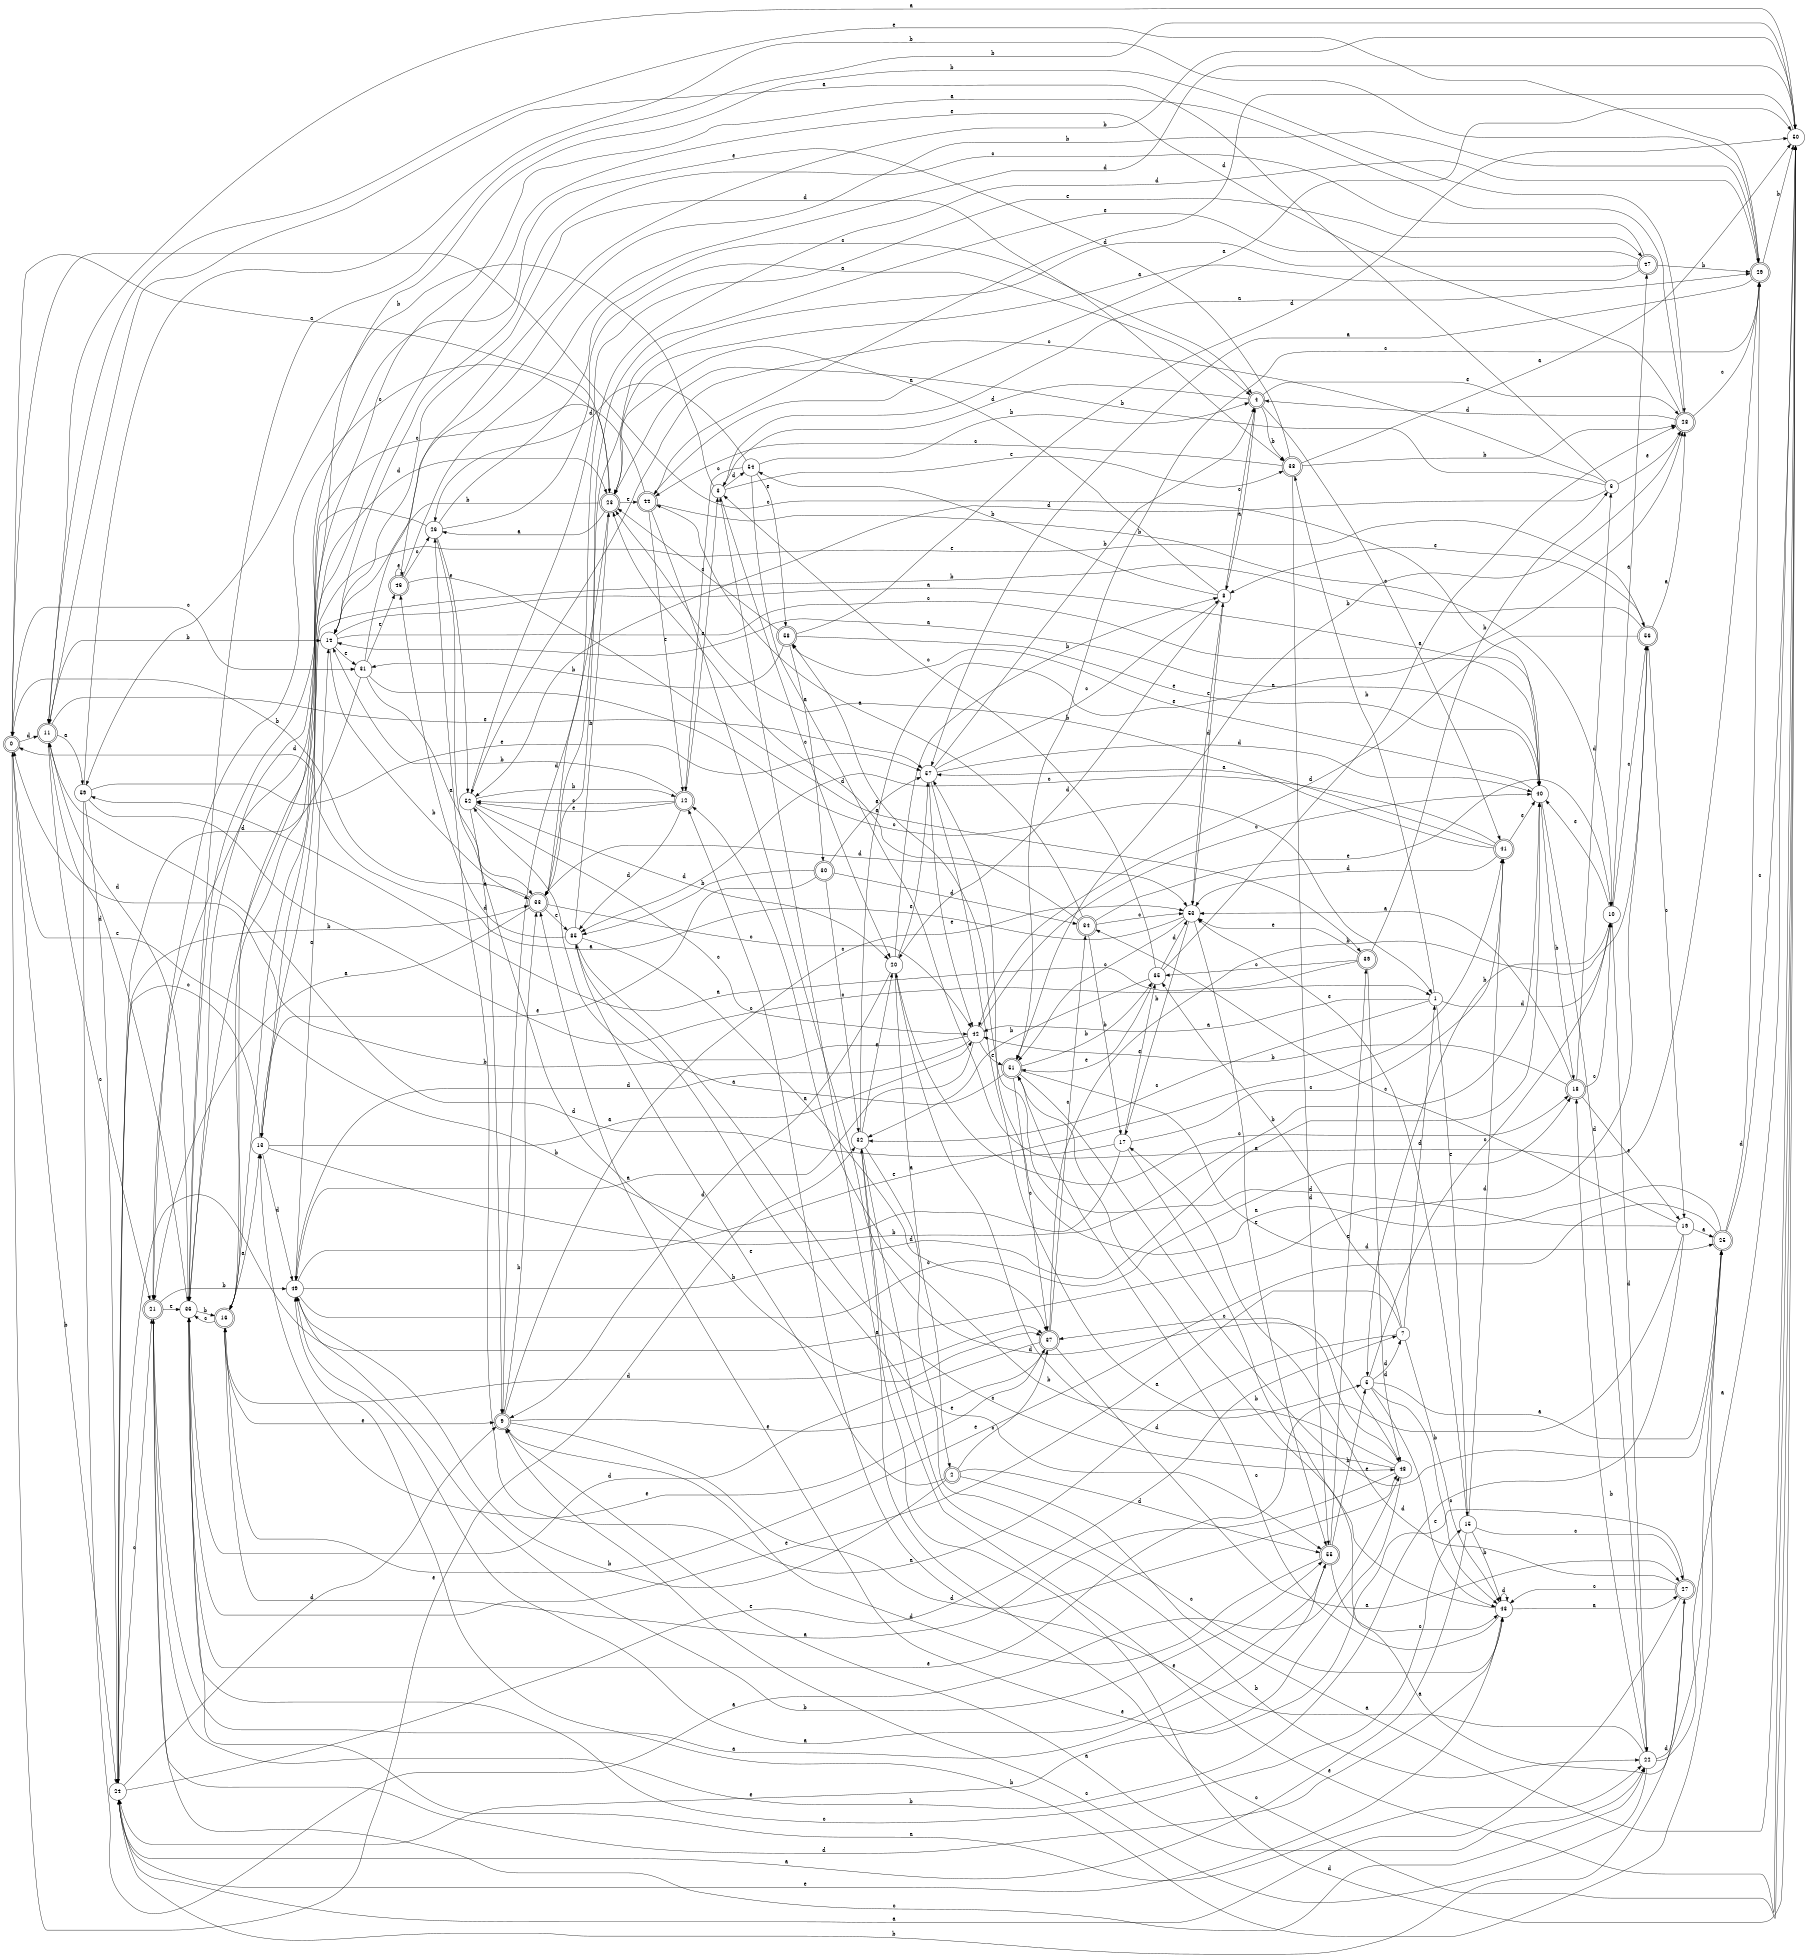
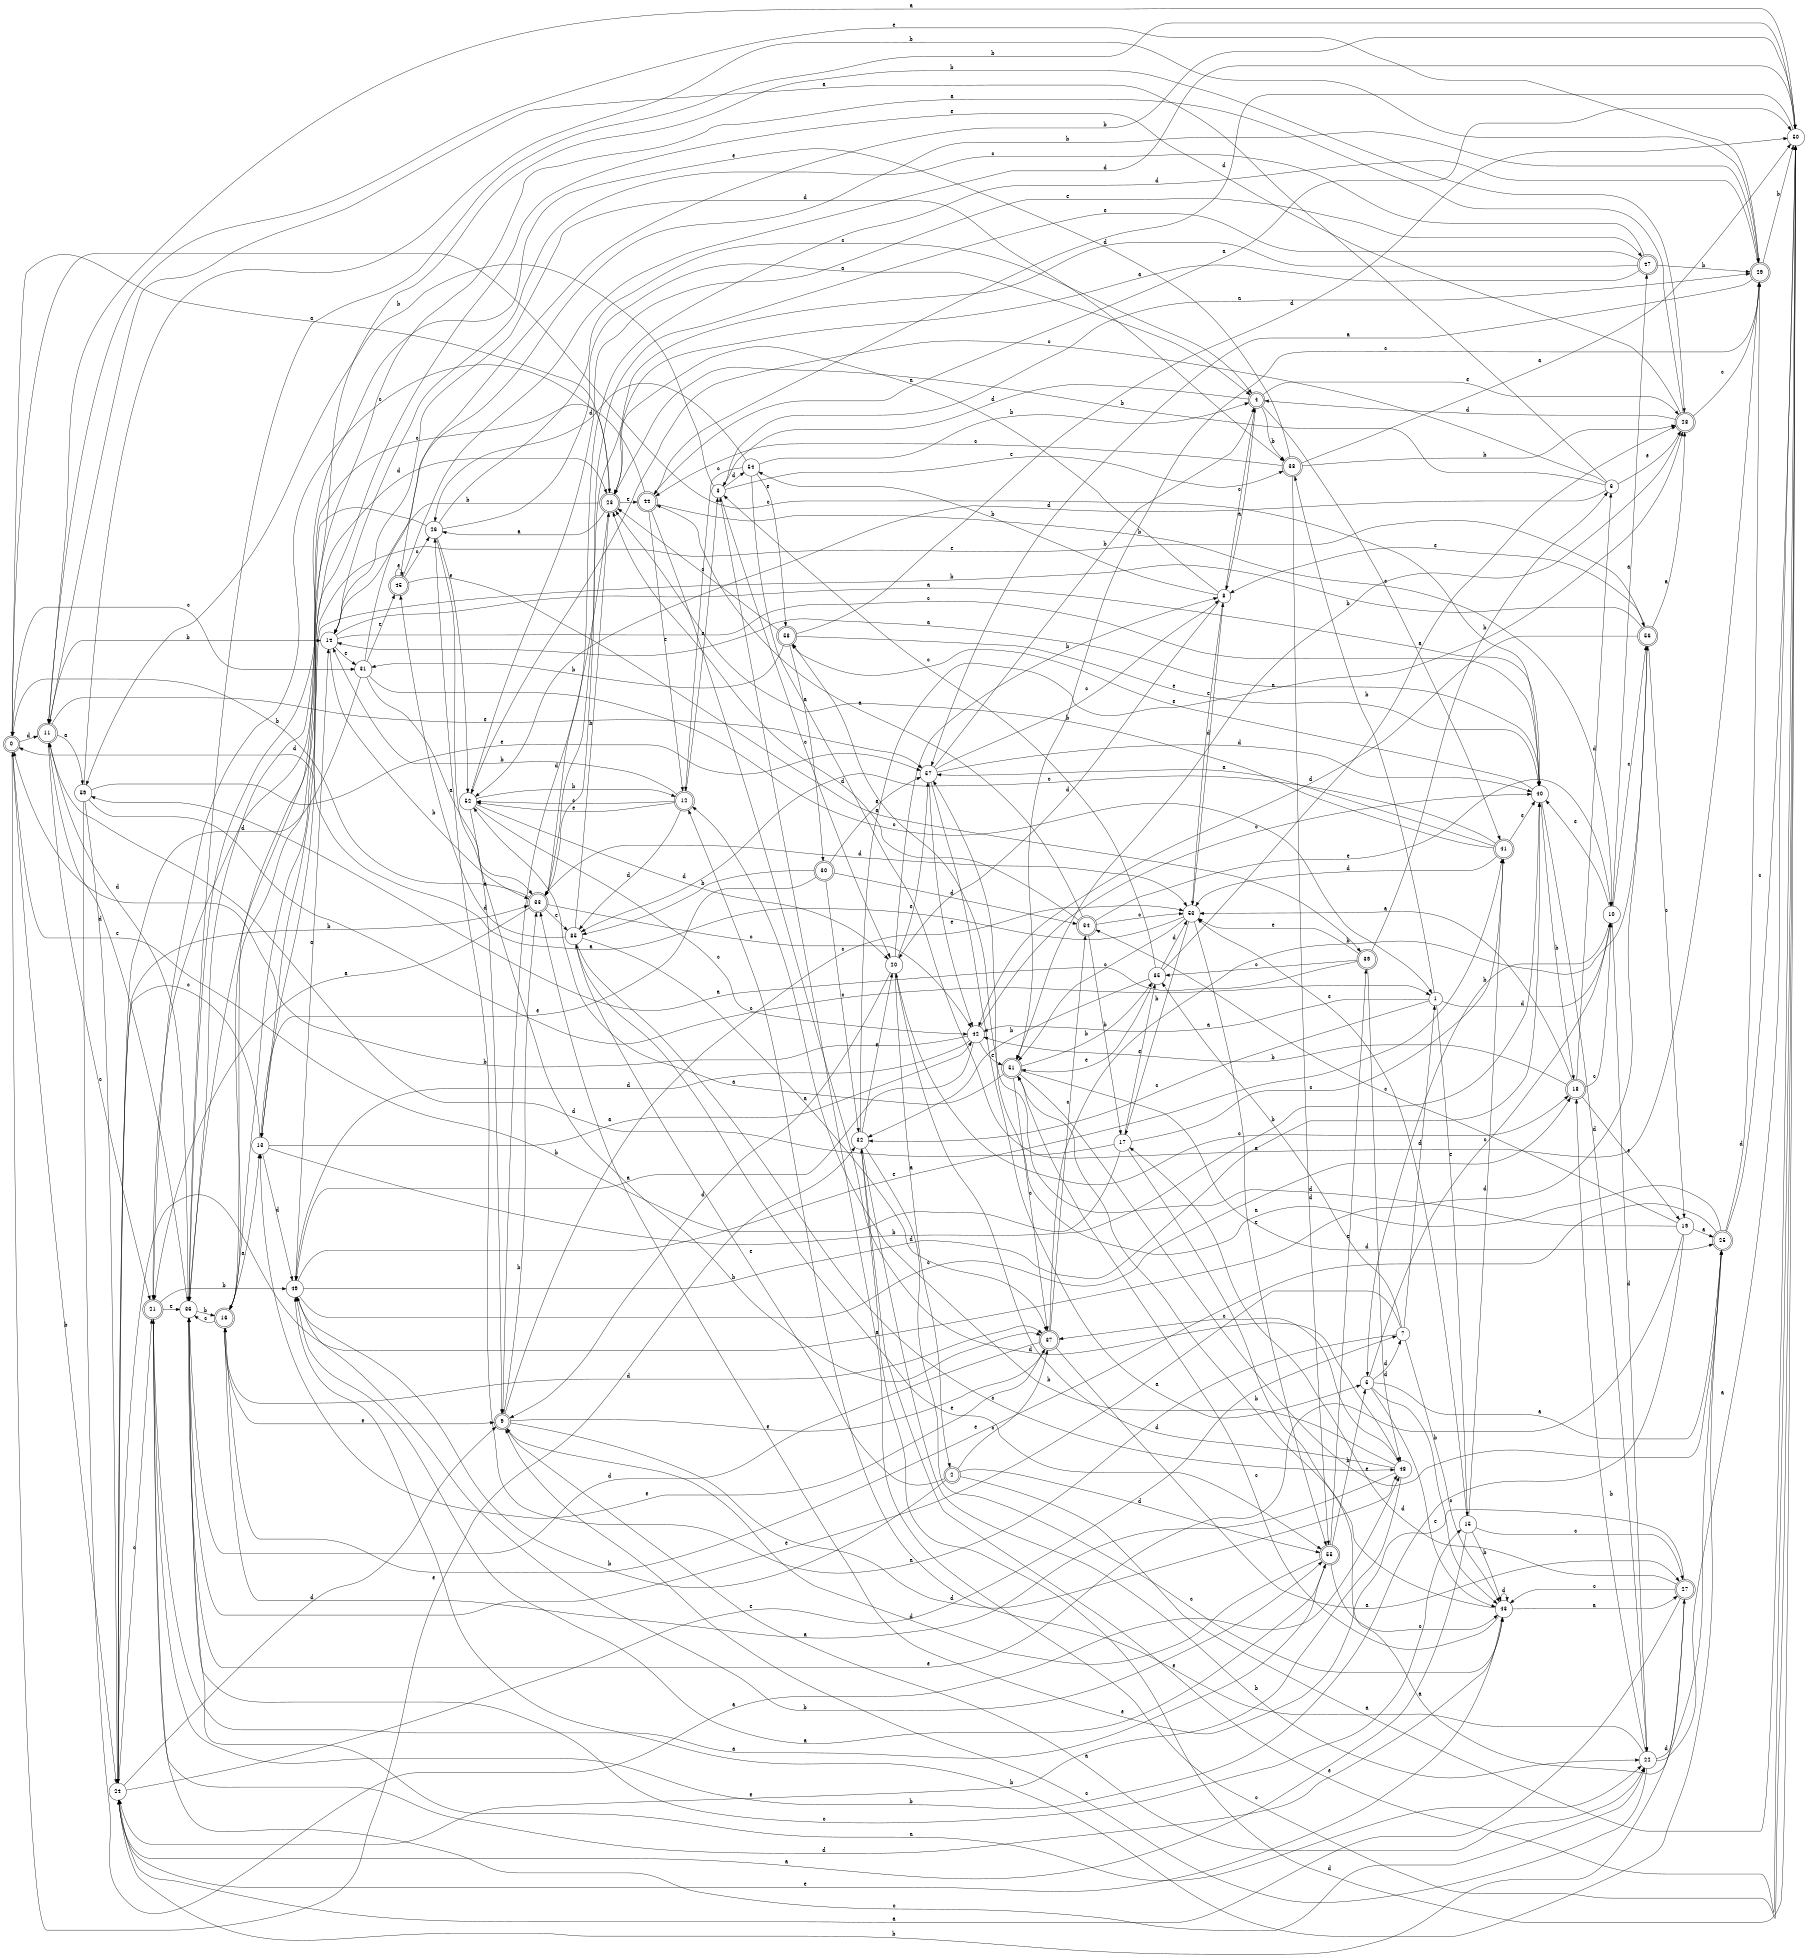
  digraph {
    rankdir=LR
    node [color=black fillcolor=white shape=circle style=filled]
    n1 [label=0 shape=doublecircle style="rounded,filled"]
    n2 [label=11 shape=doublecircle style="rounded,filled"]
    n3 [label=23 shape=doublecircle style="rounded,filled"]
    n4 [label=24]
    n5 [label=31]
    n6 [label=32]
    n7 [label=59]
    n8 [label=36]
    n9 [label=14]
    n10 [label=21 shape=doublecircle style="rounded,filled"]
    n11 [label=57]
    n12 [label=26]
    n13 [label=9 shape=doublecircle style="rounded,filled"]
    n14 [label=44 shape=doublecircle style="rounded,filled"]
    n15 [label=7]
    n16 [label=33 shape=doublecircle style="rounded,filled"]
    n17 [label=56 shape=doublecircle style="rounded,filled"]
    n18 [label=1]
    n19 [label=29 shape=doublecircle style="rounded,filled"]
-   n20 [label=46 shape=doublecircle style="rounded,filled"]
+   n20 [label=45 shape=doublecircle style="rounded,filled"]
    n21 [label=50]
    n22 [label=20]
    n23 [label=28 shape=doublecircle style="rounded,filled"]
    n24 [label=43]
    n25 [label=22]
    n26 [label=10]
    n27 [label=15]
    n28 [label=38 shape=doublecircle style="rounded,filled"]
    n29 [label=42]
    n30 [label=5]
    n31 [label=40]
    n32 [label=47 shape=doublecircle style="rounded,filled"]
    n33 [label=41 shape=doublecircle style="rounded,filled"]
    n34 [label=53]
    n35 [label=27 shape=doublecircle style="rounded,filled"]
    n36 [label=55 shape=doublecircle style="rounded,filled"]
    n37 [label=49]
    n38 [label=51 shape=doublecircle style="rounded,filled"]
    n39 [label=2 shape=doublecircle style="rounded,filled"]
    n40 [label=37 shape=doublecircle style="rounded,filled"]
    n41 [label=85]
    n42 [label=13]
    n43 [label=34 shape=doublecircle style="rounded,filled"]
    n44 [label=48]
    n45 [label=18 shape=doublecircle style="rounded,filled"]
    n46 [label=3]
    n47 [label=39 shape=doublecircle style="rounded,filled"]
    n48 [label=54]
    n49 [label=8]
    n50 [label=4 shape=doublecircle style="rounded,filled"]
    n51 [label=12 shape=doublecircle style="rounded,filled"]
    n52 [label=58 shape=doublecircle style="rounded,filled"]
    n53 [label=16 shape=doublecircle style="rounded,filled"]
    n54 [label=25 shape=doublecircle style="rounded,filled"]
    n55 [label=35]
    n56 [label=6]
    n57 [label=52]
    n58 [label=17]
    n59 [label=19]
    n60 [label=30 shape=doublecircle style="rounded,filled"]
    n1 -> n2 [label=d]
    n1 -> n3 [label=a]
    n1 -> n4 [label=b]
    n1 -> n5 [label=c]
    n1 -> n6 [label=e]
    n2 -> n7 [label=a]
    n2 -> n8 [label=d]
    n2 -> n9 [label=b]
    n2 -> n10 [label=c]
    n2 -> n11 [label=e]
    n3 -> n9 [label=b]
    n3 -> n10 [label=c]
    n3 -> n12 [label=a]
    n3 -> n13 [label=d]
    n3 -> n14 [label=e]
    n4 -> n10 [label=c]
    n4 -> n13 [label=d]
    n4 -> n15 [label=e]
    n4 -> n16 [label=b]
    n4 -> n17 [label=a]
    n5 -> n4 [label=d]
    n5 -> n16 [label=a]
    n5 -> n18 [label=c]
    n5 -> n19 [label=b]
    n5 -> n20 [label=e]
    n6 -> n21 [label=d]
    n6 -> n22 [label=e]
    n6 -> n23 [label=a]
    n6 -> n24 [label=c]
    n6 -> n25 [label=b]
    n7 -> n4 [label=d]
    n7 -> n11 [label=e]
    n7 -> n18 [label=c]
    n7 -> n19 [label=b]
    n7 -> n44 [label=a]
    n8 -> n2 [label=e]
    n8 -> n3 [label=d]
    n8 -> n25 [label=a]
    n8 -> n27 [label=c]
    n8 -> n53 [label=b]
    n9 -> n5 [label=e]
    n9 -> n16 [label=b]
    n9 -> n28 [label=d]
    n9 -> n31 [label=a]
    n9 -> n31 [label=c]
    n10 -> n8 [label=e]
    n10 -> n24 [label=d]
    n10 -> n25 [label=c]
    n10 -> n36 [label=a]
    n10 -> n37 [label=b]
    n11 -> n29 [label=e]
    n11 -> n30 [label=a]
    n11 -> n31 [label=d]
    n11 -> n49 [label=c]
    n11 -> n50 [label=b]
    n12 -> n10 [label=d]
    n12 -> n40 [label=b]
    n12 -> n50 [label=a]
    n12 -> n50 [label=c]
    n12 -> n57 [label=e]
    n13 -> n16 [label=b]
    n13 -> n25 [label=a]
    n13 -> n34 [label=c]
    n13 -> n40 [label=e]
    n13 -> n44 [label=d]
    n14 -> n8 [label=c]
    n14 -> n21 [label=a]
    n14 -> n26 [label=b]
    n14 -> n44 [label=d]
    n14 -> n51 [label=e]
    n15 -> n8 [label=e]
    n15 -> n12 [label=a]
    n15 -> n18 [label=d]
    n15 -> n24 [label=c]
    n15 -> n55 [label=b]
    n16 -> n1 [label=b]
    n16 -> n10 [label=a]
    n16 -> n29 [label=c]
    n16 -> n34 [label=d]
    n16 -> n41 [label=e]
    n17 -> n23 [label=a]
    n17 -> n29 [label=d]
    n17 -> n42 [label=b]
    n17 -> n49 [label=e]
    n17 -> n59 [label=c]
    n18 -> n6 [label=c]
    n18 -> n26 [label=d]
    n18 -> n27 [label=e]
    n18 -> n28 [label=b]
    n18 -> n29 [label=a]
    n19 -> n2 [label=e]
    n19 -> n11 [label=a]
    n19 -> n16 [label=d]
    n19 -> n21 [label=b]
    n19 -> n38 [label=c]
    n20 -> n12 [label=c]
    n20 -> n20 [label=e]
    n20 -> n21 [label=b]
    n20 -> n21 [label=d]
    n20 -> n47 [label=a]
    n21 -> n2 [label=a]
    n21 -> n6 [label=e]
    n21 -> n8 [label=b]
    n21 -> n14 [label=d]
    n21 -> n46 [label=c]
    n22 -> n11 [label=e]
    n22 -> n13 [label=d]
    n22 -> n39 [label=a]
    n22 -> n45 [label=c]
    n22 -> n49 [label=b]
    n23 -> n19 [label=c]
    n23 -> n38 [label=b]
    n23 -> n50 [label=d]
    n23 -> n53 [label=a]
    n23 -> n53 [label=e]
    n24 -> n4 [label=e]
    n24 -> n24 [label=d]
    n24 -> n35 [label=a]
    n24 -> n38 [label=b]
    n24 -> n38 [label=c]
    n25 -> n13 [label=c]
    n25 -> n21 [label=a]
    n25 -> n35 [label=d]
    n25 -> n45 [label=b]
    n25 -> n51 [label=e]
    n26 -> n17 [label=c]
    n26 -> n25 [label=d]
    n26 -> n30 [label=b]
    n26 -> n31 [label=e]
    n26 -> n32 [label=a]
    n27 -> n4 [label=a]
    n27 -> n24 [label=b]
    n27 -> n33 [label=d]
    n27 -> n34 [label=e]
    n27 -> n35 [label=c]
    n28 -> n8 [label=e]
    n28 -> n14 [label=c]
    n28 -> n21 [label=a]
    n28 -> n23 [label=b]
    n28 -> n36 [label=d]
    n29 -> n1 [label=b]
    n29 -> n31 [label=c]
    n29 -> n37 [label=a]
    n29 -> n37 [label=d]
    n29 -> n38 [label=e]
    n30 -> n15 [label=d]
    n30 -> n24 [label=b]
    n30 -> n24 [label=e]
    n30 -> n26 [label=c]
    n30 -> n54 [label=a]
    n31 -> n1 [label=c]
    n31 -> n9 [label=a]
    n31 -> n25 [label=d]
    n31 -> n45 [label=b]
    n31 -> n52 [label=e]
    n32 -> n3 [label=a]
    n32 -> n9 [label=c]
    n32 -> n16 [label=d]
    n32 -> n16 [label=e]
    n32 -> n19 [label=b]
    n33 -> n3 [label=b]
    n33 -> n11 [label=a]
    n33 -> n31 [label=e]
    n33 -> n34 [label=d]
    n33 -> n41 [label=c]
    n34 -> n1 [label=a]
    n34 -> n36 [label=e]
    n34 -> n38 [label=c]
    n34 -> n49 [label=d]
    n34 -> n58 [label=b]
    n35 -> n4 [label=a]
    n35 -> n4 [label=b]
    n35 -> n16 [label=e]
    n35 -> n24 [label=c]
    n35 -> n58 [label=d]
    n36 -> n13 [label=d]
    n36 -> n24 [label=c]
    n36 -> n30 [label=b]
    n36 -> n37 [label=a]
    n36 -> n47 [label=e]
    n37 -> n9 [label=a]
    n37 -> n31 [label=d]
    n37 -> n33 [label=e]
    n37 -> n36 [label=b]
    n37 -> n45 [label=c]
    n38 -> n40 [label=c]
    n38 -> n54 [label=d]
    n38 -> n54 [label=e]
    n38 -> n55 [label=b]
    n38 -> n57 [label=a]
    n39 -> n21 [label=a]
    n39 -> n36 [label=d]
    n39 -> n37 [label=b]
    n39 -> n40 [label=c]
    n39 -> n41 [label=e]
    n40 -> n8 [label=d]
    n40 -> n17 [label=b]
    n40 -> n35 [label=a]
    n40 -> n42 [label=e]
    n40 -> n43 [label=c]
    n41 -> n3 [label=b]
    n41 -> n20 [label=d]
    n41 -> n36 [label=e]
    n41 -> n40 [label=a]
    n41 -> n44 [label=c]
    n42 -> n4 [label=c]
    n42 -> n17 [label=e]
    n42 -> n29 [label=a]
    n42 -> n31 [label=b]
    n42 -> n37 [label=d]
    n43 -> n3 [label=d]
    n43 -> n14 [label=a]
    n43 -> n26 [label=e]
    n43 -> n34 [label=c]
    n43 -> n58 [label=b]
    n44 -> n4 [label=e]
    n44 -> n22 [label=d]
    n44 -> n40 [label=c]
    n44 -> n51 [label=b]
    n44 -> n53 [label=a]
    n45 -> n26 [label=c]
    n45 -> n29 [label=b]
    n45 -> n34 [label=a]
    n45 -> n56 [label=d]
    n45 -> n59 [label=e]
    n46 -> n7 [label=b]
    n46 -> n19 [label=a]
    n46 -> n22 [label=c]
    n46 -> n28 [label=e]
    n46 -> n48 [label=d]
    n47 -> n7 [label=a]
    n47 -> n34 [label=e]
    n47 -> n44 [label=d]
    n47 -> n55 [label=c]
    n47 -> n56 [label=b]
    n48 -> n12 [label=d]
    n48 -> n19 [label=a]
    n48 -> n50 [label=b]
    n48 -> n51 [label=c]
    n48 -> n52 [label=e]
    n49 -> n3 [label=a]
    n49 -> n22 [label=d]
    n49 -> n34 [label=e]
    n49 -> n48 [label=b]
    n49 -> n50 [label=c]
    n50 -> n23 [label=e]
    n50 -> n28 [label=b]
    n50 -> n33 [label=c]
    n50 -> n46 [label=d]
    n50 -> n49 [label=a]
    n51 -> n9 [label=b]
    n51 -> n41 [label=d]
    n51 -> n46 [label=a]
    n51 -> n57 [label=c]
    n51 -> n57 [label=e]
    n52 -> n3 [label=c]
    n52 -> n5 [label=b]
    n52 -> n21 [label=d]
    n52 -> n31 [label=e]
    n52 -> n60 [label=a]
    n53 -> n8 [label=c]
    n53 -> n13 [label=e]
    n53 -> n23 [label=b]
    n53 -> n40 [label=d]
    n53 -> n42 [label=a]
    n54 -> n19 [label=d]
    n54 -> n21 [label=c]
    n54 -> n37 [label=b]
    n54 -> n52 [label=a]
    n54 -> n53 [label=e]
    n55 -> n6 [label=b]
    n55 -> n23 [label=a]
    n55 -> n34 [label=d]
    n55 -> n38 [label=e]
    n55 -> n46 [label=c]
    n56 -> n2 [label=a]
    n56 -> n3 [label=b]
    n56 -> n23 [label=e]
    n56 -> n57 [label=c]
    n56 -> n57 [label=d]
    n57 -> n13 [label=a]
    n57 -> n22 [label=d]
    n57 -> n29 [label=c]
    n57 -> n32 [label=e]
    n57 -> n51 [label=b]
    n58 -> n1 [label=b]
    n58 -> n2 [label=d]
    n58 -> n33 [label=c]
    n58 -> n54 [label=a]
    n58 -> n55 [label=e]
    n59 -> n8 [label=e]
    n59 -> n10 [label=b]
    n59 -> n11 [label=d]
    n59 -> n43 [label=c]
    n59 -> n54 [label=a]
    n60 -> n6 [label=c]
    n60 -> n11 [label=a]
    n60 -> n41 [label=b]
    n60 -> n42 [label=e]
    n60 -> n43 [label=d]
  }
